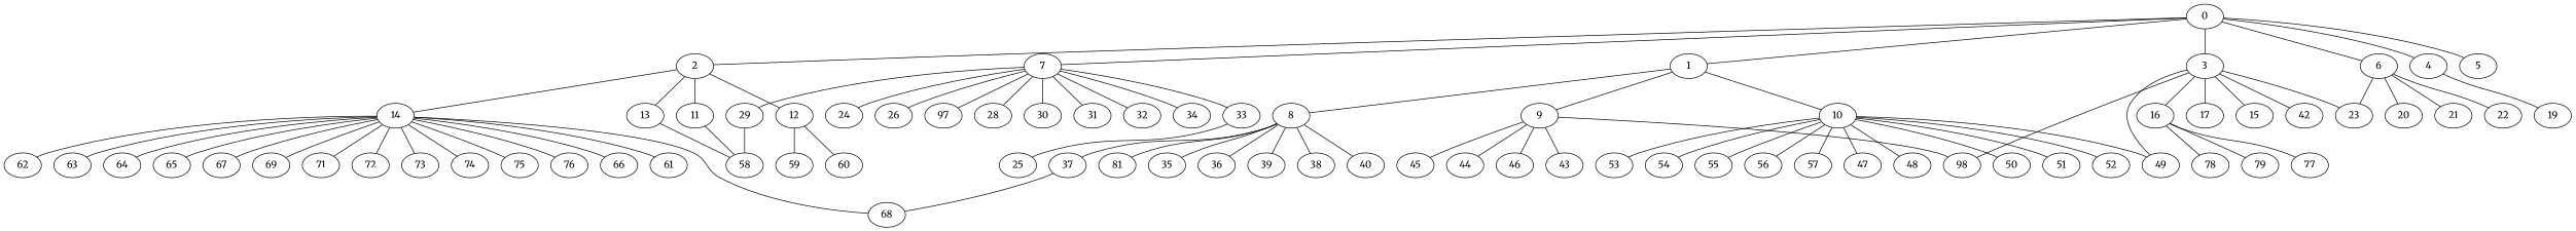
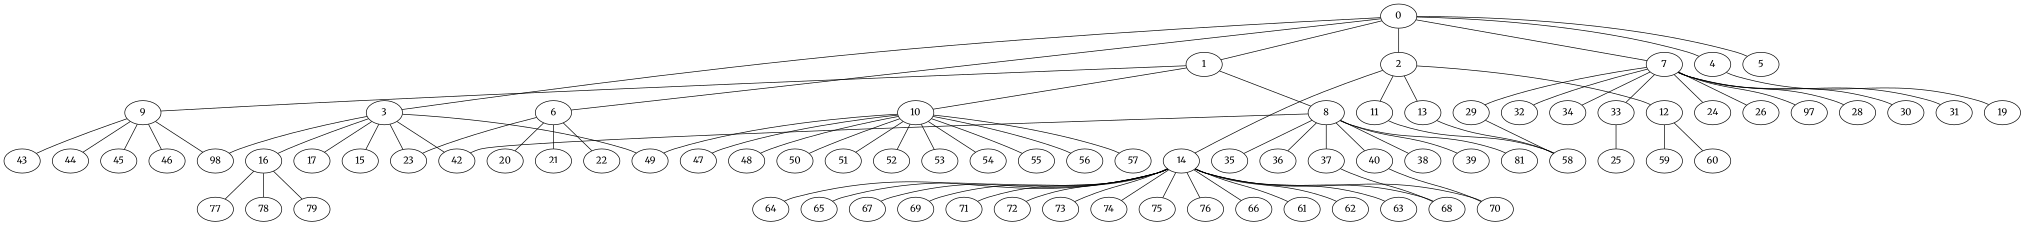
  graph {
    fontname=Merriweather
    node [fontname=Merriweather]
    edge [fontname=Merriweather]
    0
    1
    2
    3
    4
    5
    6
    7
    8
    10
    9
    11
    12
    13
    14
    16
    n17 [label=98]
    17
    15
    23
    42
    49
    19
    20
    21
    22
    32
    34
    33
    24
    26
    n32 [label=97]
    28
    29
    30
    31
    35
    36
    37
    38
    39
    40
    n43 [label=81]
    47
    48
    50
    51
    52
    53
    54
    55
    56
    57
    43
    44
    45
    46
    58
    59
    60
    64
    65
    67
    68
    69
+   70
    71
    72
    73
    74
    75
    76
    66
    61
    62
    63
    77
    78
    79
    25
    0 -- 1
    0 -- 2
    0 -- 3
    0 -- 4
    0 -- 5
    0 -- 6
    0 -- 7
    1 -- 8
    1 -- 10
    1 -- 9
    2 -- 11
    2 -- 12
    2 -- 13
    2 -- 14
    3 -- 16
    3 -- n17
    3 -- 17
    3 -- 15
    3 -- 23
    3 -- 42
    3 -- 49
    4 -- 19
    6 -- 23
    6 -- 20
    6 -- 21
    6 -- 22
    7 -- 32
    7 -- 34
    7 -- 33
    7 -- 24
    7 -- 26
    7 -- n32
    7 -- 28
    7 -- 29
    7 -- 30
    7 -- 31
+   8 -- 42
    8 -- 35
    8 -- 36
    8 -- 37
    8 -- 38
    8 -- 39
    8 -- 40
    8 -- n43
    10 -- 49
    10 -- 47
    10 -- 48
    10 -- 50
    10 -- 51
    10 -- 52
    10 -- 53
    10 -- 54
    10 -- 55
    10 -- 56
    10 -- 57
    9 -- n17
    9 -- 43
    9 -- 44
    9 -- 45
    9 -- 46
    11 -- 58
    12 -- 59
    12 -- 60
    13 -- 58
    14 -- 64
    14 -- 65
    14 -- 67
    14 -- 68
    14 -- 69
+   14 -- 70
    14 -- 71
    14 -- 72
    14 -- 73
    14 -- 74
    14 -- 75
    14 -- 76
    14 -- 66
    14 -- 61
    14 -- 62
    14 -- 63
    16 -- 77
    16 -- 78
    16 -- 79
    33 -- 25
    29 -- 58
    37 -- 68
+   40 -- 70
  }
